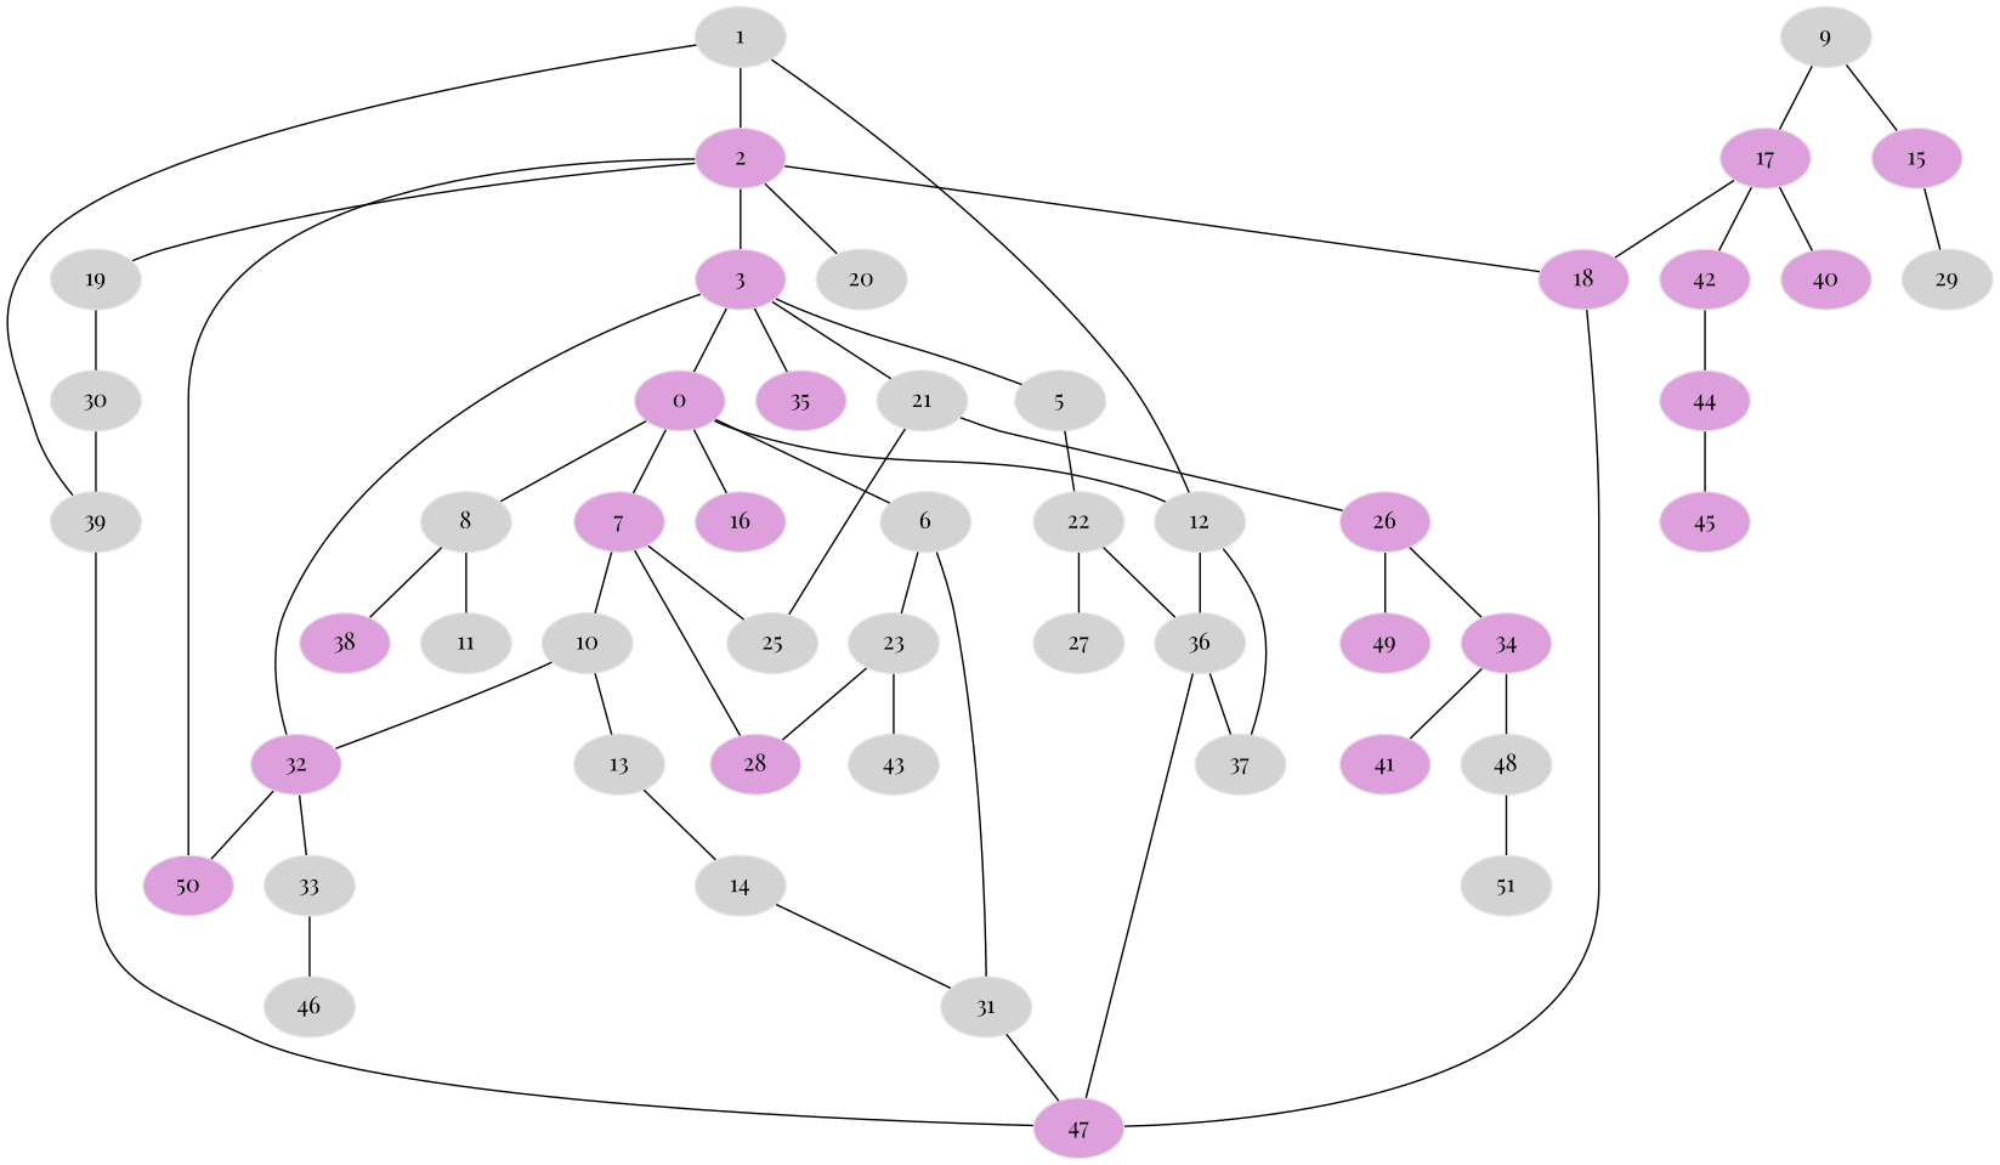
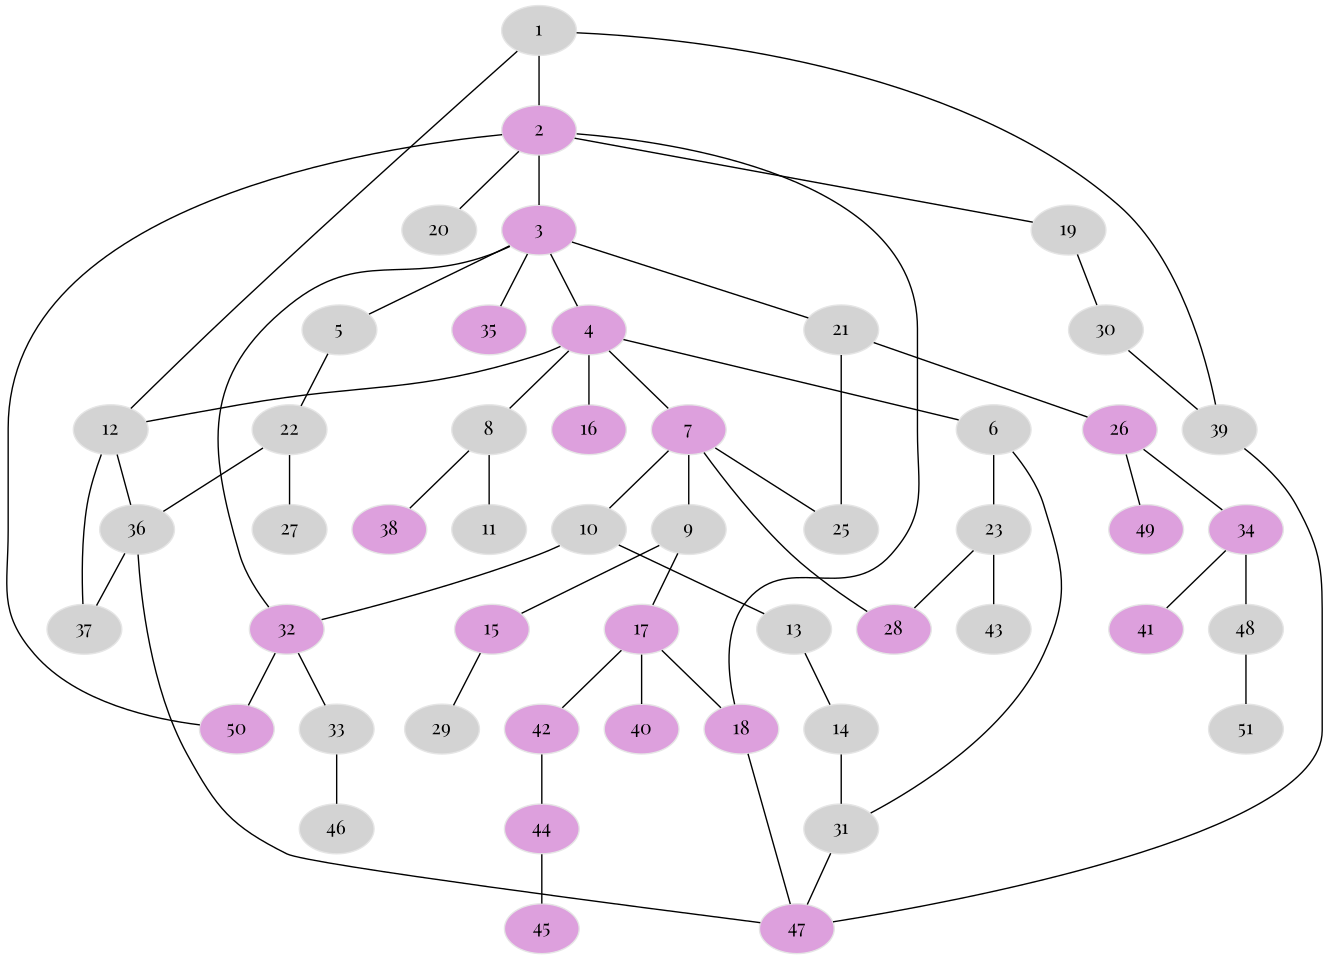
  graph {
    fontname="Playfair Display"
    node [color=gray90 fillcolor=lightgrey fontname="Playfair Display" style=filled]
    edge [fontname="Playfair Display"]
    2 [fillcolor=plum]
    1
    12
    39
    3 [fillcolor=plum]
    18 [fillcolor=plum]
    19
    20
    50 [fillcolor=plum]
    36
    37
    47 [fillcolor=plum]
-   4 [fillcolor=plum label=0]
+   4 [fillcolor=plum]
    5
    21
    32 [fillcolor=plum]
    35 [fillcolor=plum]
    30
    6
    7 [fillcolor=plum]
    8
    16 [fillcolor=plum]
    22
    25
    26 [fillcolor=plum]
    33
    23
    31
    9
    10
    28 [fillcolor=plum]
    11
    38 [fillcolor=plum]
    27
    43
    15 [fillcolor=plum]
    17 [fillcolor=plum]
    13
    29
    40 [fillcolor=plum]
    42 [fillcolor=plum]
    14
    44 [fillcolor=plum]
    45 [fillcolor=plum]
    34 [fillcolor=plum]
    49 [fillcolor=plum]
    41 [fillcolor=plum]
    48
    46
    51
    2 -- 3
    2 -- 18
    2 -- 19
    2 -- 20
    2 -- 50
    1 -- 2
    1 -- 12
    1 -- 39
    12 -- 36
    12 -- 37
    39 -- 47
    3 -- 4
    3 -- 5
    3 -- 21
    3 -- 32
    3 -- 35
    18 -- 47
    19 -- 30
    36 -- 37
    36 -- 47
    4 -- 12
    4 -- 6
    4 -- 7
    4 -- 8
    4 -- 16
    5 -- 22
    21 -- 25
    21 -- 26
    32 -- 50
    32 -- 33
    30 -- 39
    6 -- 23
    6 -- 31
    7 -- 25
+   7 -- 9
    7 -- 10
    7 -- 28
    8 -- 11
    8 -- 38
    22 -- 36
    22 -- 27
    26 -- 34
    26 -- 49
    33 -- 46
    23 -- 28
    23 -- 43
    31 -- 47
    9 -- 15
    9 -- 17
    10 -- 32
    10 -- 13
    15 -- 29
    17 -- 18
    17 -- 40
    17 -- 42
    13 -- 14
    42 -- 44
    14 -- 31
    44 -- 45
    34 -- 41
    34 -- 48
    48 -- 51
  }
